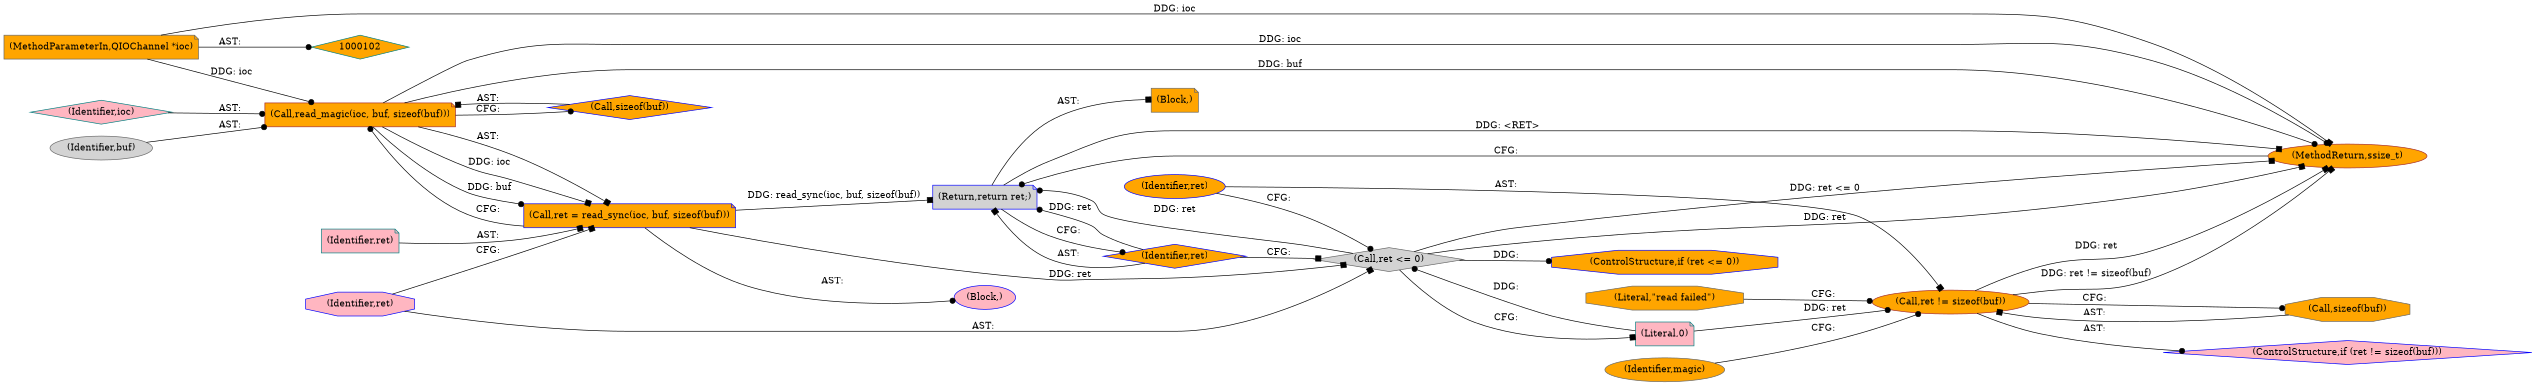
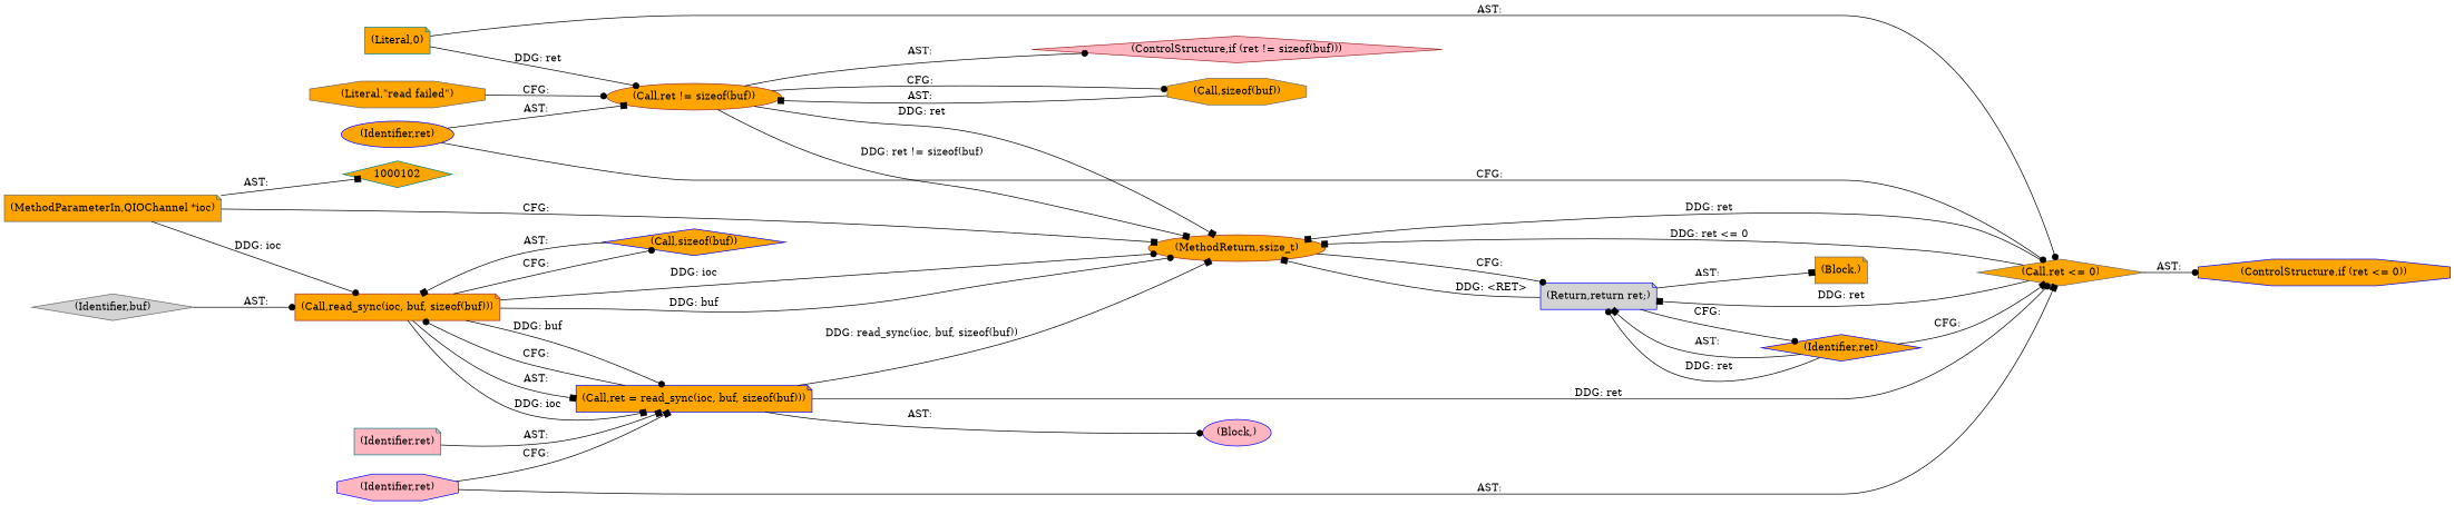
  digraph {
    rankdir=LR
    node [color=blue fillcolor=orange shape=note style=filled]
    edge [arrowhead=box]
-   n1 [color=brown label="(Call,read_magic(ioc, buf, sizeof(buf)))"]
+   n1 [color=brown label="(Call,read_sync(ioc, buf, sizeof(buf)))"]
    n2 [label="(Call,ret = read_sync(ioc, buf, sizeof(buf)))"]
    n3 [label="(Call,sizeof(buf))" shape=diamond]
    n4 [color=brown label="(MethodReturn,ssize_t)" shape=ellipse]
-   n5 [color=gray40 fillcolor=lightgrey label="(Call,ret <= 0)" shape=diamond]
+   n5 [color=gray40 label="(Call,ret <= 0)" shape=diamond]
    n6 [fillcolor=lightpink label="(Block,)" shape=ellipse]
    n7 [fillcolor=lightgrey label="(Return,return ret;)"]
    n8 [color=gray40 label="(MethodParameterIn,QIOChannel *ioc)"]
    1000102 [color=teal shape=diamond]
    n10 [label="(ControlStructure,if (ret <= 0))" shape=octagon]
-   n11 [color=teal fillcolor=lightpink label="(Literal,0)"]
+   n11 [color=teal label="(Literal,0)"]
    n12 [label="(Identifier,ret)" shape=diamond]
    n13 [color=gray40 label="(Block,)"]
    n14 [color=brown label="(Call,ret != sizeof(buf))" shape=ellipse]
    n15 [color=gray40 label="(Call,sizeof(buf))" shape=octagon]
-   n16 [fillcolor=lightpink label="(ControlStructure,if (ret != sizeof(buf)))" shape=diamond]
-   n17 [color=teal fillcolor=lightpink label="(Identifier,ioc)" shape=diamond]
+   n16 [color=brown fillcolor=lightpink label="(ControlStructure,if (ret != sizeof(buf)))" shape=diamond]
    n18 [fillcolor=lightpink label="(Identifier,ret)" shape=octagon]
    n19 [color=teal fillcolor=lightpink label="(Identifier,ret)"]
    n20 [label="(Identifier,ret)" shape=ellipse]
    n21 [color=gray40 label="(Literal,\"read failed\")" shape=octagon]
-   n22 [color=gray40 label="(Identifier,magic)" shape=ellipse]
-   n23 [color=gray40 fillcolor=lightgrey label="(Identifier,buf)" shape=ellipse]
+   n23 [color=gray40 fillcolor=lightgrey label="(Identifier,buf)" shape=diamond]
    n1 -> n2 [label="AST: "]
    n1 -> n2 [label="DDG: ioc"]
    n1 -> n2 [arrowhead=dot label="DDG: buf"]
    n1 -> n3 [arrowhead=dot label="CFG: "]
    n1 -> n4 [arrowhead=dot label="DDG: ioc"]
    n1 -> n4 [arrowhead=dot label="DDG: buf"]
    n2 -> n1 [arrowhead=dot label="CFG: "]
-   n2 -> n7 [label="DDG: read_sync(ioc, buf, sizeof(buf))"]
-   n2 -> n5 [label="DDG: ret"]
+   n2 -> n4 [label="DDG: read_sync(ioc, buf, sizeof(buf))"]
+   n2 -> n5 [arrowhead=dot label="DDG: ret"]
    n2 -> n6 [arrowhead=dot label="AST: "]
    n3 -> n1 [label="AST: "]
    n4 -> n7 [arrowhead=dot label="CFG: "]
    n5 -> n4 [label="DDG: ret"]
    n5 -> n4 [label="DDG: ret <= 0"]
-   n5 -> n7 [arrowhead=dot label="DDG: ret"]
-   n5 -> n10 [arrowhead=dot label="DDG: "]
-   n5 -> n11 [label="CFG: "]
+   n5 -> n7 [label="DDG: ret"]
+   n5 -> n10 [arrowhead=dot label="AST: "]
    n7 -> n4 [label="DDG: <RET>"]
    n7 -> n12 [arrowhead=dot label="CFG: "]
    n7 -> n13 [label="AST: "]
    n8 -> n1 [arrowhead=dot label="DDG: ioc"]
-   n8 -> n4 [label="DDG: ioc"]
-   n8 -> 1000102 [arrowhead=dot label="AST: "]
-   n11 -> n5 [arrowhead=dot label="DDG: "]
+   n8 -> n4 [label="CFG: "]
+   n8 -> 1000102 [label="AST: "]
+   n11 -> n5 [arrowhead=dot label="AST: "]
    n11 -> n14 [arrowhead=dot label="DDG: ret"]
    n12 -> n5 [label="CFG: "]
    n12 -> n7 [label="AST: "]
    n12 -> n7 [arrowhead=dot label="DDG: ret"]
    n14 -> n4 [label="DDG: ret"]
    n14 -> n4 [label="DDG: ret != sizeof(buf)"]
    n14 -> n15 [arrowhead=dot label="CFG: "]
    n14 -> n16 [arrowhead=dot label="AST: "]
    n15 -> n14 [label="AST: "]
-   n17 -> n1 [arrowhead=dot label="AST: "]
    n18 -> n2 [label="CFG: "]
    n18 -> n5 [label="AST: "]
    n19 -> n2 [label="AST: "]
    n20 -> n5 [arrowhead=dot label="CFG: "]
    n20 -> n14 [label="AST: "]
    n21 -> n14 [arrowhead=dot label="CFG: "]
-   n22 -> n14 [arrowhead=dot label="CFG: "]
    n23 -> n1 [arrowhead=dot label="AST: "]
  }
